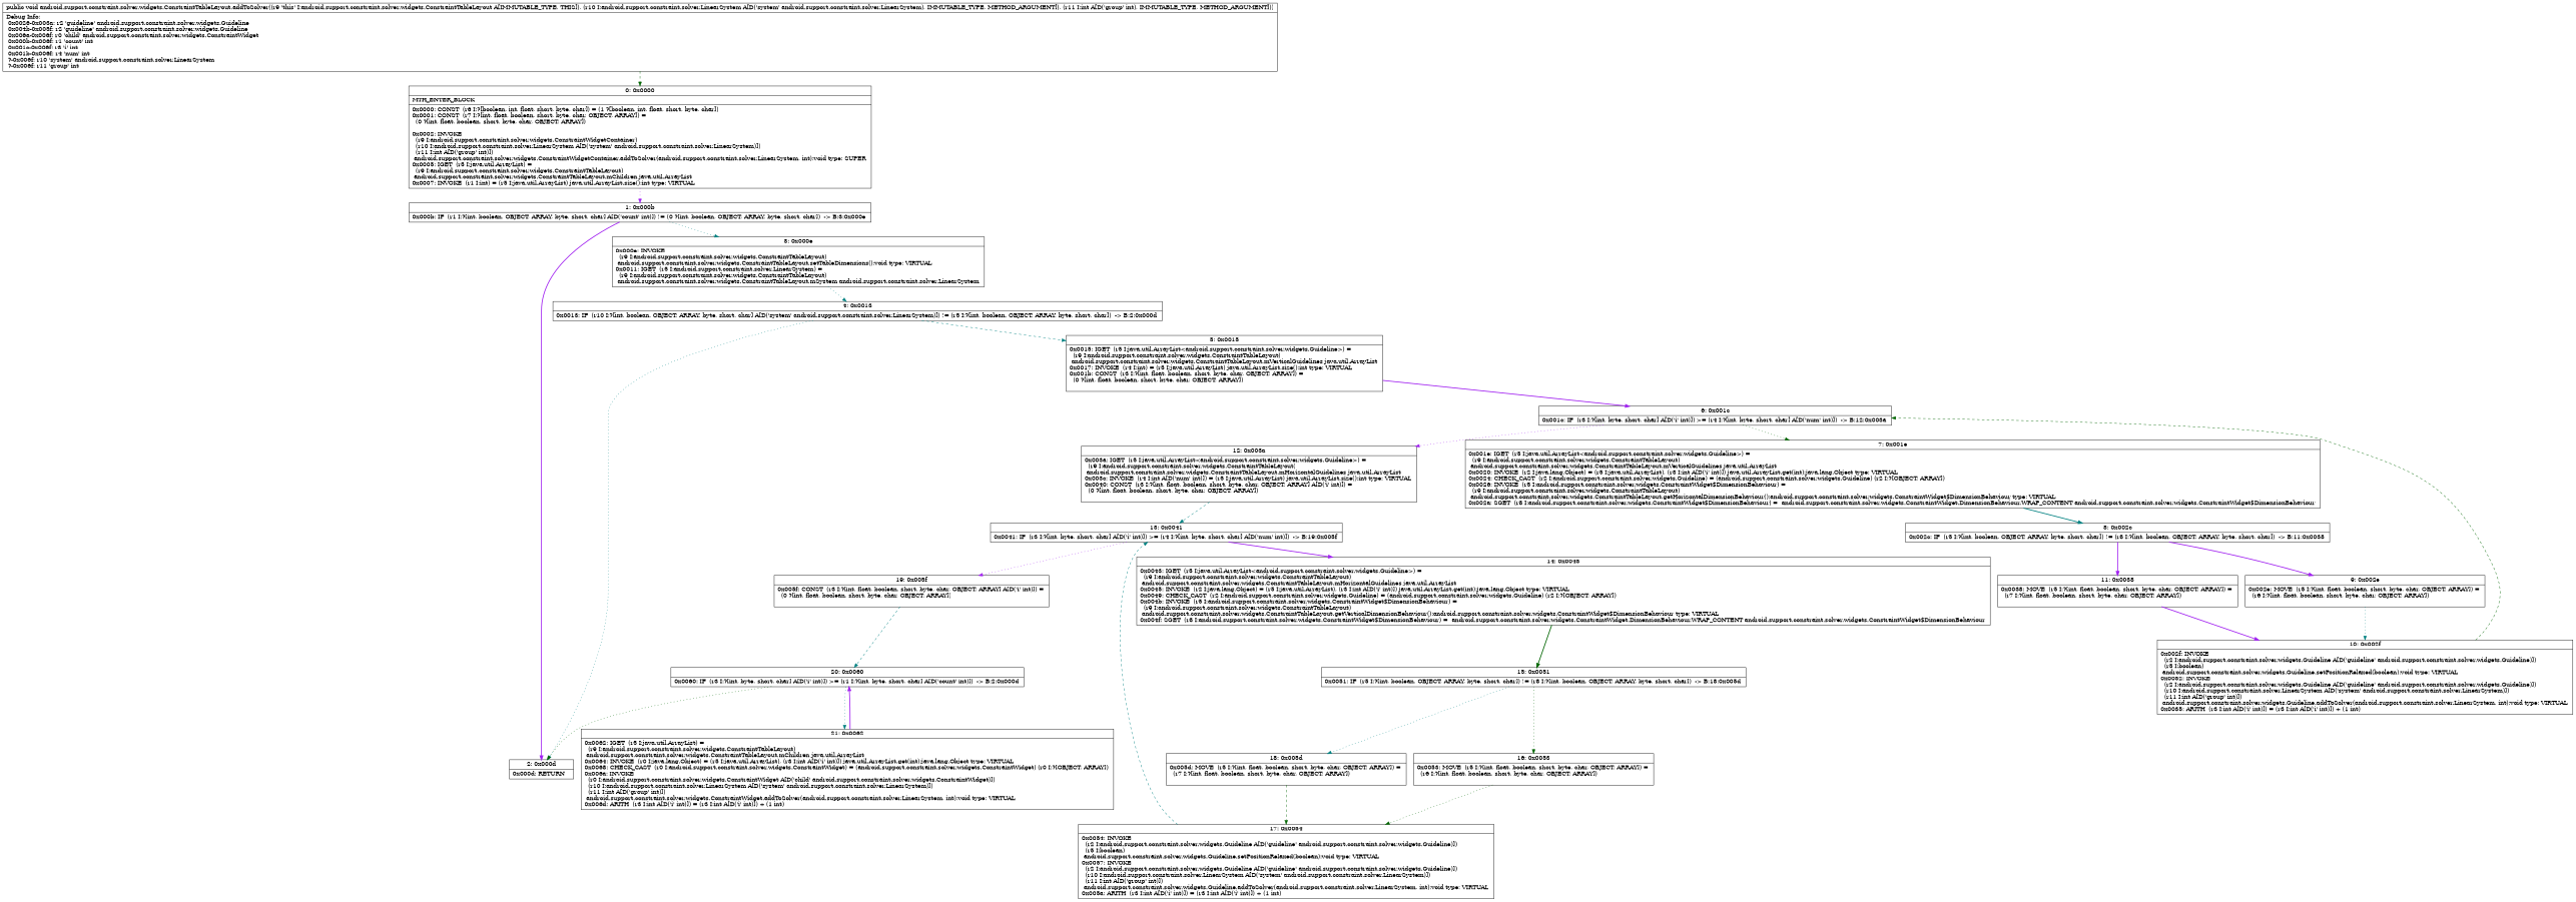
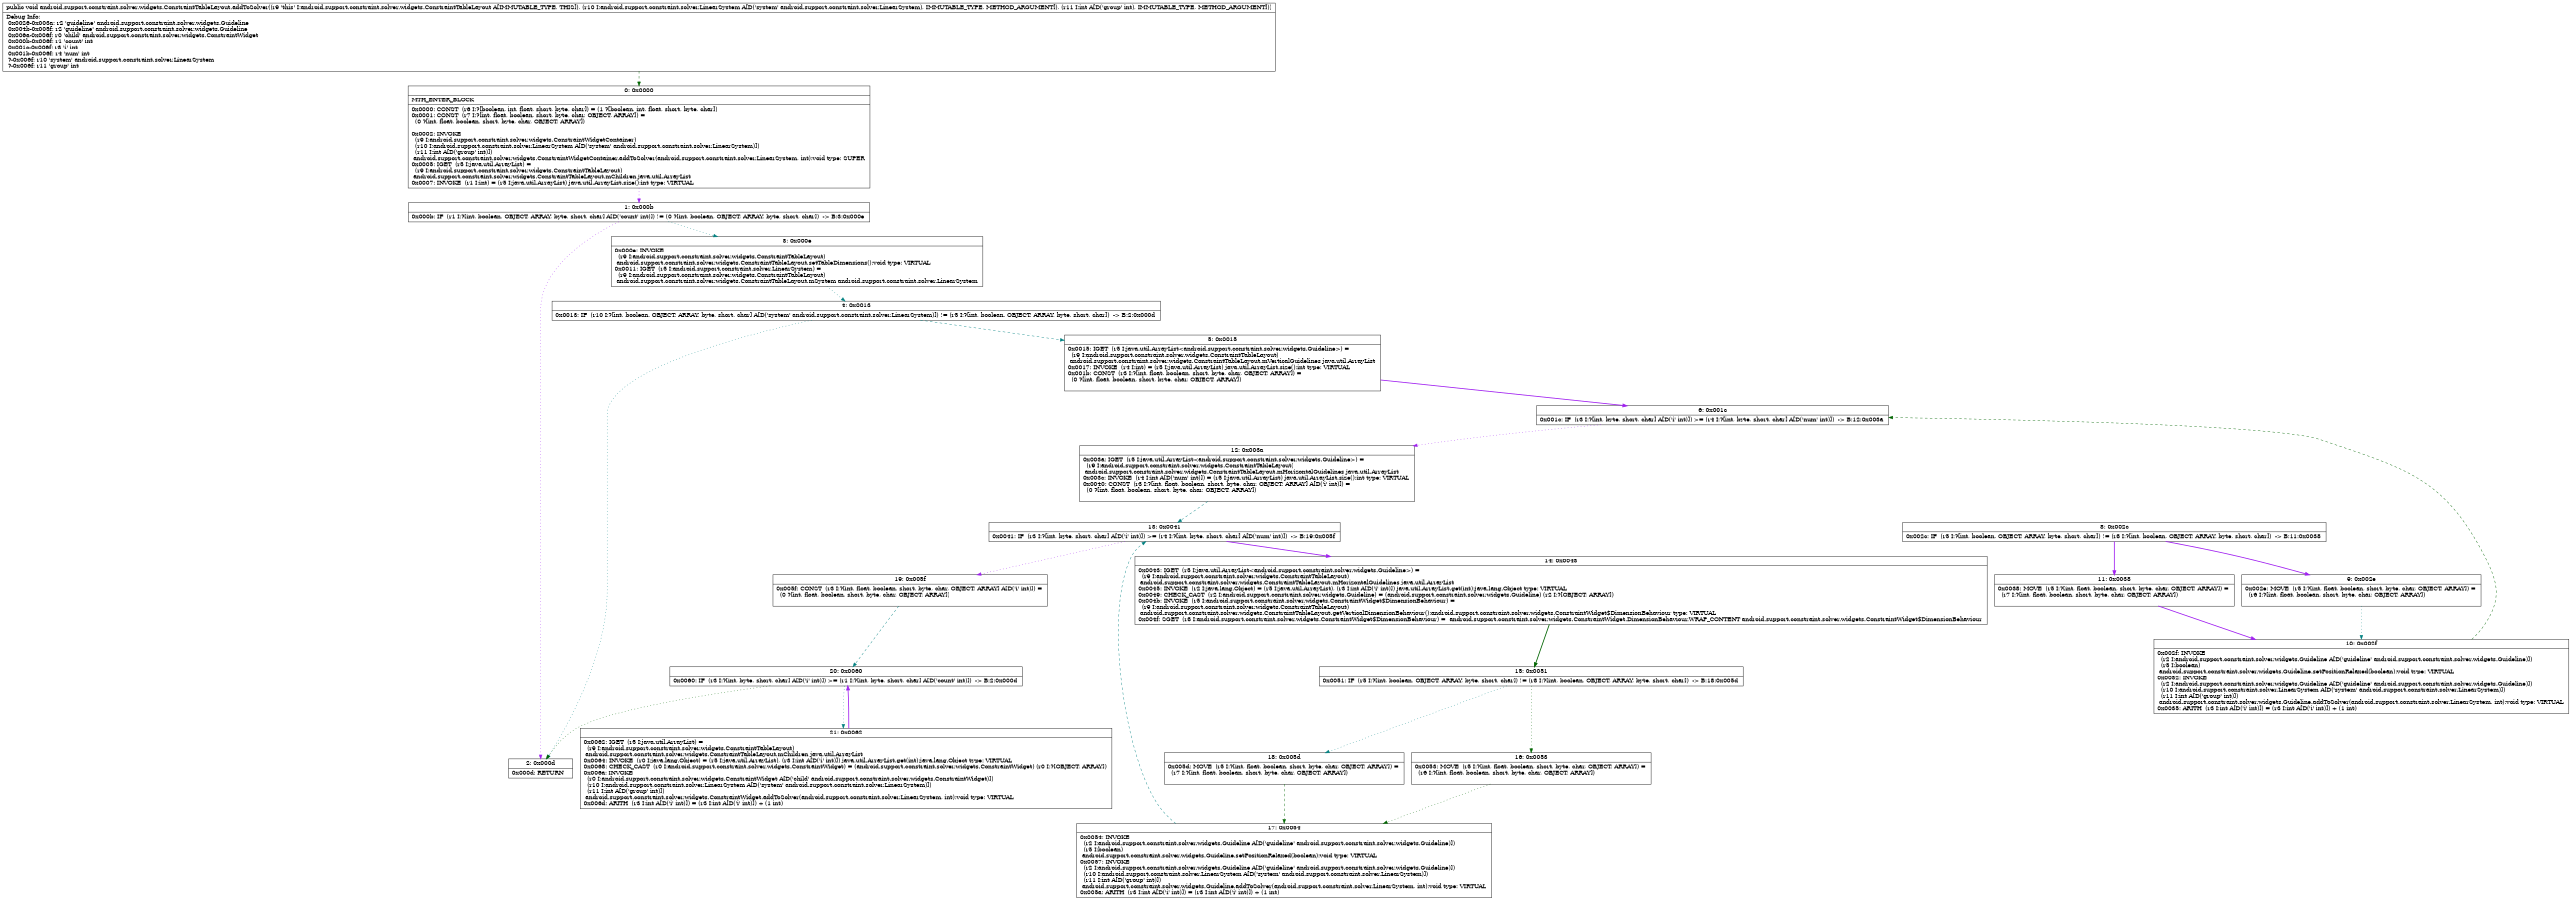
  digraph {
    node [shape=record]
    edge [color=teal style=dotted]
    n1 [label="{0\:\ 0x0000|MTH_ENTER_BLOCK\l|0x0000: CONST  (r6 I:?[boolean, int, float, short, byte, char]) = (1 ?[boolean, int, float, short, byte, char]) \l0x0001: CONST  (r7 I:?[int, float, boolean, short, byte, char, OBJECT, ARRAY]) = \l  (0 ?[int, float, boolean, short, byte, char, OBJECT, ARRAY])\l \l0x0002: INVOKE  \l  (r9 I:android.support.constraint.solver.widgets.ConstraintWidgetContainer)\l  (r10 I:android.support.constraint.solver.LinearSystem A[D('system' android.support.constraint.solver.LinearSystem)])\l  (r11 I:int A[D('group' int)])\l android.support.constraint.solver.widgets.ConstraintWidgetContainer.addToSolver(android.support.constraint.solver.LinearSystem, int):void type: SUPER \l0x0005: IGET  (r5 I:java.util.ArrayList) = \l  (r9 I:android.support.constraint.solver.widgets.ConstraintTableLayout)\l android.support.constraint.solver.widgets.ConstraintTableLayout.mChildren java.util.ArrayList \l0x0007: INVOKE  (r1 I:int) = (r5 I:java.util.ArrayList) java.util.ArrayList.size():int type: VIRTUAL \l}"]
    n2 [label="{1\:\ 0x000b|0x000b: IF  (r1 I:?[int, boolean, OBJECT, ARRAY, byte, short, char] A[D('count' int)]) != (0 ?[int, boolean, OBJECT, ARRAY, byte, short, char])  \-\> B:3:0x000e \l}"]
    n3 [label="{2\:\ 0x000d|0x000d: RETURN   \l}"]
    n4 [label="{3\:\ 0x000e|0x000e: INVOKE  \l  (r9 I:android.support.constraint.solver.widgets.ConstraintTableLayout)\l android.support.constraint.solver.widgets.ConstraintTableLayout.setTableDimensions():void type: VIRTUAL \l0x0011: IGET  (r5 I:android.support.constraint.solver.LinearSystem) = \l  (r9 I:android.support.constraint.solver.widgets.ConstraintTableLayout)\l android.support.constraint.solver.widgets.ConstraintTableLayout.mSystem android.support.constraint.solver.LinearSystem \l}"]
    n5 [label="{4\:\ 0x0013|0x0013: IF  (r10 I:?[int, boolean, OBJECT, ARRAY, byte, short, char] A[D('system' android.support.constraint.solver.LinearSystem)]) != (r5 I:?[int, boolean, OBJECT, ARRAY, byte, short, char])  \-\> B:2:0x000d \l}"]
    n6 [label="{5\:\ 0x0015|0x0015: IGET  (r5 I:java.util.ArrayList\<android.support.constraint.solver.widgets.Guideline\>) = \l  (r9 I:android.support.constraint.solver.widgets.ConstraintTableLayout)\l android.support.constraint.solver.widgets.ConstraintTableLayout.mVerticalGuidelines java.util.ArrayList \l0x0017: INVOKE  (r4 I:int) = (r5 I:java.util.ArrayList) java.util.ArrayList.size():int type: VIRTUAL \l0x001b: CONST  (r3 I:?[int, float, boolean, short, byte, char, OBJECT, ARRAY]) = \l  (0 ?[int, float, boolean, short, byte, char, OBJECT, ARRAY])\l \l}"]
    n7 [label="{6\:\ 0x001c|0x001c: IF  (r3 I:?[int, byte, short, char] A[D('i' int)]) \>= (r4 I:?[int, byte, short, char] A[D('num' int)])  \-\> B:12:0x003a \l}"]
-   n8 [label="{7\:\ 0x001e|0x001e: IGET  (r5 I:java.util.ArrayList\<android.support.constraint.solver.widgets.Guideline\>) = \l  (r9 I:android.support.constraint.solver.widgets.ConstraintTableLayout)\l android.support.constraint.solver.widgets.ConstraintTableLayout.mVerticalGuidelines java.util.ArrayList \l0x0020: INVOKE  (r2 I:java.lang.Object) = (r5 I:java.util.ArrayList), (r3 I:int A[D('i' int)]) java.util.ArrayList.get(int):java.lang.Object type: VIRTUAL \l0x0024: CHECK_CAST  (r2 I:android.support.constraint.solver.widgets.Guideline) = (android.support.constraint.solver.widgets.Guideline) (r2 I:?[OBJECT, ARRAY]) \l0x0026: INVOKE  (r5 I:android.support.constraint.solver.widgets.ConstraintWidget$DimensionBehaviour) = \l  (r9 I:android.support.constraint.solver.widgets.ConstraintTableLayout)\l android.support.constraint.solver.widgets.ConstraintTableLayout.getHorizontalDimensionBehaviour():android.support.constraint.solver.widgets.ConstraintWidget$DimensionBehaviour type: VIRTUAL \l0x002a: SGET  (r8 I:android.support.constraint.solver.widgets.ConstraintWidget$DimensionBehaviour) =  android.support.constraint.solver.widgets.ConstraintWidget.DimensionBehaviour.WRAP_CONTENT android.support.constraint.solver.widgets.ConstraintWidget$DimensionBehaviour \l}"]
    n9 [label="{12\:\ 0x003a|0x003a: IGET  (r5 I:java.util.ArrayList\<android.support.constraint.solver.widgets.Guideline\>) = \l  (r9 I:android.support.constraint.solver.widgets.ConstraintTableLayout)\l android.support.constraint.solver.widgets.ConstraintTableLayout.mHorizontalGuidelines java.util.ArrayList \l0x003c: INVOKE  (r4 I:int A[D('num' int)]) = (r5 I:java.util.ArrayList) java.util.ArrayList.size():int type: VIRTUAL \l0x0040: CONST  (r3 I:?[int, float, boolean, short, byte, char, OBJECT, ARRAY] A[D('i' int)]) = \l  (0 ?[int, float, boolean, short, byte, char, OBJECT, ARRAY])\l \l}"]
    n10 [label="{8\:\ 0x002c|0x002c: IF  (r5 I:?[int, boolean, OBJECT, ARRAY, byte, short, char]) != (r8 I:?[int, boolean, OBJECT, ARRAY, byte, short, char])  \-\> B:11:0x0038 \l}"]
    n11 [label="{13\:\ 0x0041|0x0041: IF  (r3 I:?[int, byte, short, char] A[D('i' int)]) \>= (r4 I:?[int, byte, short, char] A[D('num' int)])  \-\> B:19:0x005f \l}"]
    n12 [label="{9\:\ 0x002e|0x002e: MOVE  (r5 I:?[int, float, boolean, short, byte, char, OBJECT, ARRAY]) = \l  (r6 I:?[int, float, boolean, short, byte, char, OBJECT, ARRAY])\l \l}"]
    n13 [label="{11\:\ 0x0038|0x0038: MOVE  (r5 I:?[int, float, boolean, short, byte, char, OBJECT, ARRAY]) = \l  (r7 I:?[int, float, boolean, short, byte, char, OBJECT, ARRAY])\l \l}"]
    n14 [label="{10\:\ 0x002f|0x002f: INVOKE  \l  (r2 I:android.support.constraint.solver.widgets.Guideline A[D('guideline' android.support.constraint.solver.widgets.Guideline)])\l  (r5 I:boolean)\l android.support.constraint.solver.widgets.Guideline.setPositionRelaxed(boolean):void type: VIRTUAL \l0x0032: INVOKE  \l  (r2 I:android.support.constraint.solver.widgets.Guideline A[D('guideline' android.support.constraint.solver.widgets.Guideline)])\l  (r10 I:android.support.constraint.solver.LinearSystem A[D('system' android.support.constraint.solver.LinearSystem)])\l  (r11 I:int A[D('group' int)])\l android.support.constraint.solver.widgets.Guideline.addToSolver(android.support.constraint.solver.LinearSystem, int):void type: VIRTUAL \l0x0035: ARITH  (r3 I:int A[D('i' int)]) = (r3 I:int A[D('i' int)]) + (1 int) \l}"]
    n15 [label="{14\:\ 0x0043|0x0043: IGET  (r5 I:java.util.ArrayList\<android.support.constraint.solver.widgets.Guideline\>) = \l  (r9 I:android.support.constraint.solver.widgets.ConstraintTableLayout)\l android.support.constraint.solver.widgets.ConstraintTableLayout.mHorizontalGuidelines java.util.ArrayList \l0x0045: INVOKE  (r2 I:java.lang.Object) = (r5 I:java.util.ArrayList), (r3 I:int A[D('i' int)]) java.util.ArrayList.get(int):java.lang.Object type: VIRTUAL \l0x0049: CHECK_CAST  (r2 I:android.support.constraint.solver.widgets.Guideline) = (android.support.constraint.solver.widgets.Guideline) (r2 I:?[OBJECT, ARRAY]) \l0x004b: INVOKE  (r5 I:android.support.constraint.solver.widgets.ConstraintWidget$DimensionBehaviour) = \l  (r9 I:android.support.constraint.solver.widgets.ConstraintTableLayout)\l android.support.constraint.solver.widgets.ConstraintTableLayout.getVerticalDimensionBehaviour():android.support.constraint.solver.widgets.ConstraintWidget$DimensionBehaviour type: VIRTUAL \l0x004f: SGET  (r8 I:android.support.constraint.solver.widgets.ConstraintWidget$DimensionBehaviour) =  android.support.constraint.solver.widgets.ConstraintWidget.DimensionBehaviour.WRAP_CONTENT android.support.constraint.solver.widgets.ConstraintWidget$DimensionBehaviour \l}"]
    n16 [label="{19\:\ 0x005f|0x005f: CONST  (r3 I:?[int, float, boolean, short, byte, char, OBJECT, ARRAY] A[D('i' int)]) = \l  (0 ?[int, float, boolean, short, byte, char, OBJECT, ARRAY])\l \l}"]
    n17 [label="{15\:\ 0x0051|0x0051: IF  (r5 I:?[int, boolean, OBJECT, ARRAY, byte, short, char]) != (r8 I:?[int, boolean, OBJECT, ARRAY, byte, short, char])  \-\> B:18:0x005d \l}"]
    n18 [label="{20\:\ 0x0060|0x0060: IF  (r3 I:?[int, byte, short, char] A[D('i' int)]) \>= (r1 I:?[int, byte, short, char] A[D('count' int)])  \-\> B:2:0x000d \l}"]
    n19 [label="{16\:\ 0x0053|0x0053: MOVE  (r5 I:?[int, float, boolean, short, byte, char, OBJECT, ARRAY]) = \l  (r6 I:?[int, float, boolean, short, byte, char, OBJECT, ARRAY])\l \l}"]
    n20 [label="{18\:\ 0x005d|0x005d: MOVE  (r5 I:?[int, float, boolean, short, byte, char, OBJECT, ARRAY]) = \l  (r7 I:?[int, float, boolean, short, byte, char, OBJECT, ARRAY])\l \l}"]
    n21 [label="{17\:\ 0x0054|0x0054: INVOKE  \l  (r2 I:android.support.constraint.solver.widgets.Guideline A[D('guideline' android.support.constraint.solver.widgets.Guideline)])\l  (r5 I:boolean)\l android.support.constraint.solver.widgets.Guideline.setPositionRelaxed(boolean):void type: VIRTUAL \l0x0057: INVOKE  \l  (r2 I:android.support.constraint.solver.widgets.Guideline A[D('guideline' android.support.constraint.solver.widgets.Guideline)])\l  (r10 I:android.support.constraint.solver.LinearSystem A[D('system' android.support.constraint.solver.LinearSystem)])\l  (r11 I:int A[D('group' int)])\l android.support.constraint.solver.widgets.Guideline.addToSolver(android.support.constraint.solver.LinearSystem, int):void type: VIRTUAL \l0x005a: ARITH  (r3 I:int A[D('i' int)]) = (r3 I:int A[D('i' int)]) + (1 int) \l}"]
    n22 [label="{21\:\ 0x0062|0x0062: IGET  (r5 I:java.util.ArrayList) = \l  (r9 I:android.support.constraint.solver.widgets.ConstraintTableLayout)\l android.support.constraint.solver.widgets.ConstraintTableLayout.mChildren java.util.ArrayList \l0x0064: INVOKE  (r0 I:java.lang.Object) = (r5 I:java.util.ArrayList), (r3 I:int A[D('i' int)]) java.util.ArrayList.get(int):java.lang.Object type: VIRTUAL \l0x0068: CHECK_CAST  (r0 I:android.support.constraint.solver.widgets.ConstraintWidget) = (android.support.constraint.solver.widgets.ConstraintWidget) (r0 I:?[OBJECT, ARRAY]) \l0x006a: INVOKE  \l  (r0 I:android.support.constraint.solver.widgets.ConstraintWidget A[D('child' android.support.constraint.solver.widgets.ConstraintWidget)])\l  (r10 I:android.support.constraint.solver.LinearSystem A[D('system' android.support.constraint.solver.LinearSystem)])\l  (r11 I:int A[D('group' int)])\l android.support.constraint.solver.widgets.ConstraintWidget.addToSolver(android.support.constraint.solver.LinearSystem, int):void type: VIRTUAL \l0x006d: ARITH  (r3 I:int A[D('i' int)]) = (r3 I:int A[D('i' int)]) + (1 int) \l}"]
    n23 [label="{public void android.support.constraint.solver.widgets.ConstraintTableLayout.addToSolver((r9 'this' I:android.support.constraint.solver.widgets.ConstraintTableLayout A[IMMUTABLE_TYPE, THIS]), (r10 I:android.support.constraint.solver.LinearSystem A[D('system' android.support.constraint.solver.LinearSystem), IMMUTABLE_TYPE, METHOD_ARGUMENT]), (r11 I:int A[D('group' int), IMMUTABLE_TYPE, METHOD_ARGUMENT]))  | Debug Info:\l  0x0026\-0x003a: r2 'guideline' android.support.constraint.solver.widgets.Guideline\l  0x004b\-0x005f: r2 'guideline' android.support.constraint.solver.widgets.Guideline\l  0x006a\-0x006f: r0 'child' android.support.constraint.solver.widgets.ConstraintWidget\l  0x000b\-0x006f: r1 'count' int\l  0x001c\-0x006f: r3 'i' int\l  0x001b\-0x006f: r4 'num' int\l  ?\-0x006f: r10 'system' android.support.constraint.solver.LinearSystem\l  ?\-0x006f: r11 'group' int\l}"]
    n1 -> n2 [color=purple]
-   n2 -> n3 [color=purple style=bold]
+   n2 -> n3 [color=purple]
    n2 -> n4
    n4 -> n5
    n5 -> n3
    n5 -> n6 [style=dashed]
    n6 -> n7 [color=purple style=bold]
-   n7 -> n8 [color=darkgreen]
    n7 -> n9 [color=purple]
-   n8 -> n10 [style=bold]
    n9 -> n11 [style=dashed]
    n10 -> n12 [color=purple style=bold]
    n10 -> n13 [color=purple style=bold]
    n11 -> n15 [color=purple style=bold]
    n11 -> n16 [color=purple]
    n12 -> n14
    n13 -> n14 [color=purple style=bold]
    n14 -> n7 [color=darkgreen style=dashed]
    n15 -> n17 [color=darkgreen style=bold]
    n16 -> n18 [style=dashed]
    n17 -> n19 [color=darkgreen]
    n17 -> n20
    n18 -> n3 [color=darkgreen]
    n18 -> n22
    n19 -> n21 [color=darkgreen]
    n20 -> n21 [color=darkgreen style=dashed]
    n21 -> n11 [style=dashed]
    n22 -> n18 [color=purple style=bold]
    n23 -> n1 [color=darkgreen style=dashed]
  }
